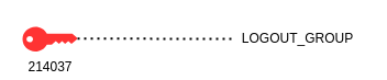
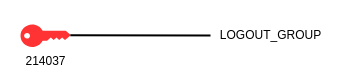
  <mxCell id="0" />
  <mxCell id="1" parent="0" />
- <mxCell id="2" style="edgeStyle=none;html=1;entryX=0.995;entryY=0.475;entryDx=0;entryDy=0;entryPerimeter=0;endArrow=none;endFill=0;dashed=1;dashPattern=1 2;strokeWidth=2;" edge="1" parent="1" source="3" target="4"><mxGeometry relative="1" as="geometry" /></mxCell>
+ <mxCell id="2" style="edgeStyle=none;html=1;entryX=0.995;entryY=0.475;entryDx=0;entryDy=0;entryPerimeter=0;endArrow=none;endFill=0;dashed=0;dashPattern=1 2;strokeWidth=2;" edge="1" parent="1" source="3" target="4"><mxGeometry relative="1" as="geometry" /></mxCell>
  <mxCell id="3" value="LOGOUT_GROUP" style="text;html=1;align=center;verticalAlign=middle;resizable=0;points=[];autosize=1;strokeColor=none;fillColor=none;" vertex="1" parent="1"><mxGeometry x="210" y="20.25" width="120" height="30" as="geometry" /></mxCell>
  <mxCell id="4" value="214037" style="points=[[0,0.5,0],[0.24,0,0],[0.5,0.28,0],[0.995,0.475,0],[0.5,0.72,0],[0.24,1,0]];verticalLabelPosition=bottom;sketch=0;html=1;verticalAlign=top;aspect=fixed;align=center;pointerEvents=1;shape=mxgraph.cisco19.key;fillColor=#FF3333;strokeColor=none;" vertex="1" parent="1"><mxGeometry x="20" y="24" width="50" height="22.5" as="geometry" /></mxCell>
